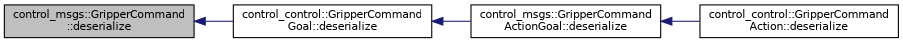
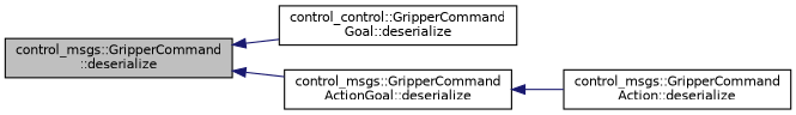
  digraph {
    rankdir=LR
    node [color=black fillcolor=white fontname=Helvetica fontsize=10 shape=record style=filled]
    edge [color=midnightblue dir=back fontname=Helvetica fontsize=10 labelfontname=Helvetica labelfontsize=10 style=solid]
    n1 [fillcolor=grey75 fontcolor=black height=0.2 label="control_msgs::GripperCommand\l::deserialize" width=0.4]
    n2 [height=0.2 label="control_control::GripperCommand\lGoal::deserialize" width=0.4]
    n3 [height=0.2 label="control_msgs::GripperCommand\lActionGoal::deserialize" width=0.4]
-   n4 [height=0.2 label="control_control::GripperCommand\lAction::deserialize" width=0.4]
+   n4 [height=0.2 label="control_msgs::GripperCommand\lAction::deserialize" width=0.4]
    n1 -> n2
-   n2 -> n3
+   n1 -> n3
    n3 -> n4
  }
